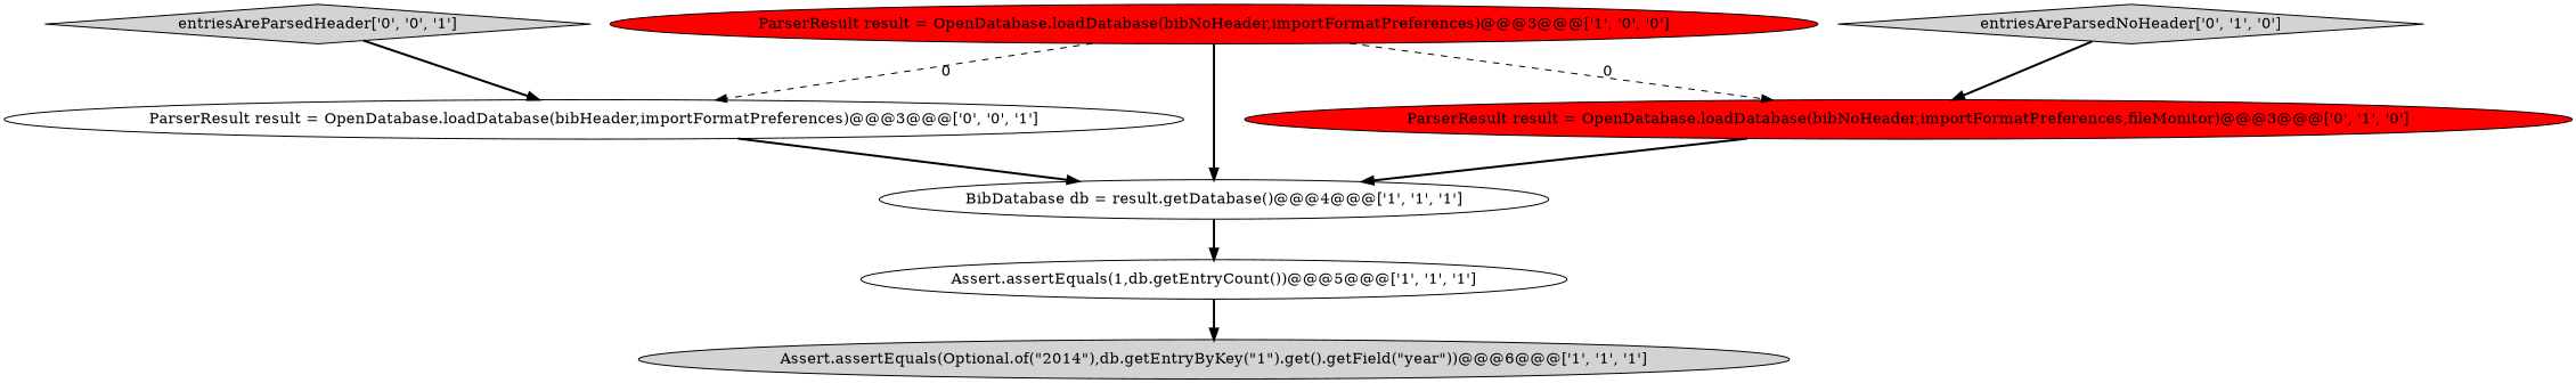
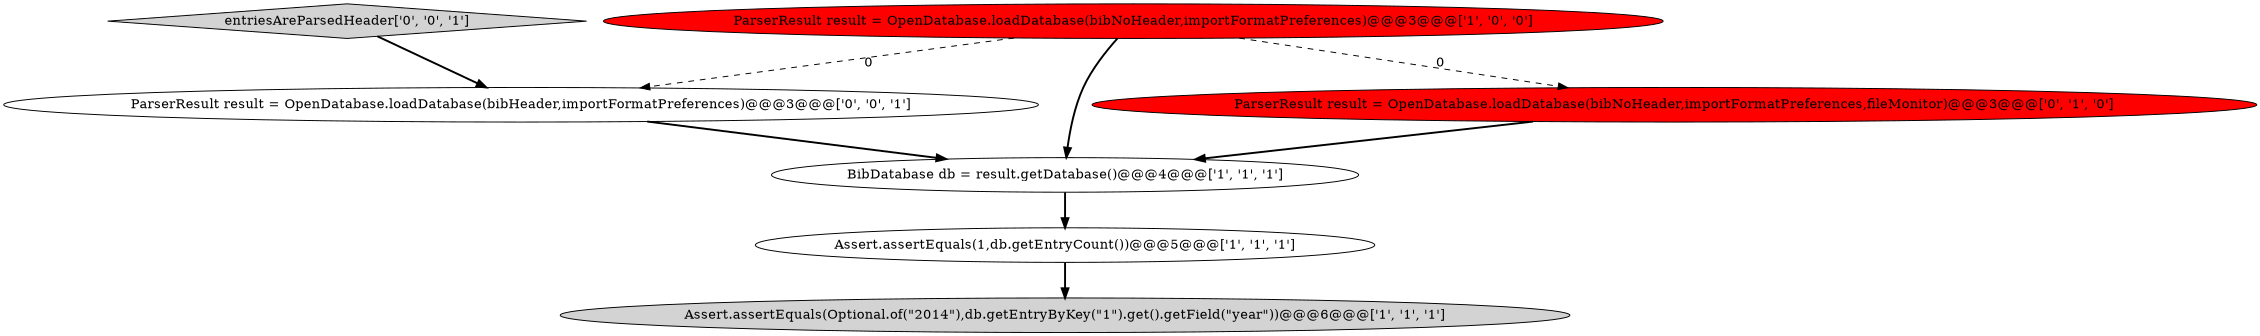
  digraph {
    node [fillcolor=lightgray shape=ellipse style=filled]
    edge [style=bold]
    n1 [label="entriesAreParsedHeader['0', '0', '1']" shape=diamond]
    n2 [fillcolor=white label="ParserResult result = OpenDatabase.loadDatabase(bibHeader,importFormatPreferences)@@@3@@@['0', '0', '1']"]
    n3 [fillcolor=white label="BibDatabase db = result.getDatabase()@@@4@@@['1', '1', '1']"]
    n4 [fillcolor=red label="ParserResult result = OpenDatabase.loadDatabase(bibNoHeader,importFormatPreferences)@@@3@@@['1', '0', '0']"]
    n5 [fillcolor=red label="ParserResult result = OpenDatabase.loadDatabase(bibNoHeader,importFormatPreferences,fileMonitor)@@@3@@@['0', '1', '0']"]
    n6 [fillcolor=white label="Assert.assertEquals(1,db.getEntryCount())@@@5@@@['1', '1', '1']"]
    n7 [label="Assert.assertEquals(Optional.of(\"2014\"),db.getEntryByKey(\"1\").get().getField(\"year\"))@@@6@@@['1', '1', '1']"]
-   n8 [label="entriesAreParsedNoHeader['0', '1', '0']" shape=diamond]
    n1 -> n2
    n2 -> n3
    n3 -> n6
    n4 -> n2 [label=0 style=dashed]
    n4 -> n3
    n4 -> n5 [label=0 style=dashed]
    n5 -> n3
    n6 -> n7
-   n8 -> n5
  }
